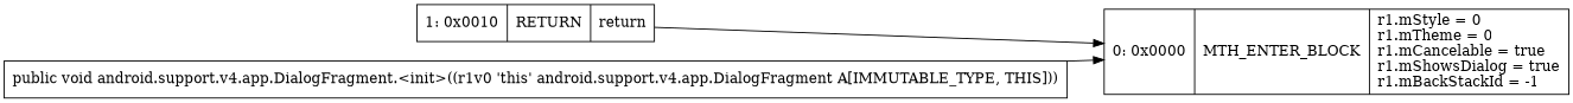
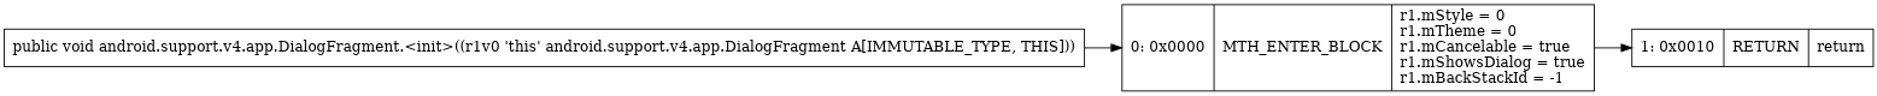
  digraph {
    rankdir=LR
    node [shape=record]
    n1 [label="{0\:\ 0x0000|MTH_ENTER_BLOCK\l|r1.mStyle = 0\lr1.mTheme = 0\lr1.mCancelable = true\lr1.mShowsDialog = true\lr1.mBackStackId = \-1\l}"]
    n2 [label="{1\:\ 0x0010|RETURN\l|return\l}"]
    n3 [label="{public void android.support.v4.app.DialogFragment.\<init\>((r1v0 'this' android.support.v4.app.DialogFragment A[IMMUTABLE_TYPE, THIS])) }"]
-   n2 -> n1
+   n1 -> n2
    n3 -> n1
  }
